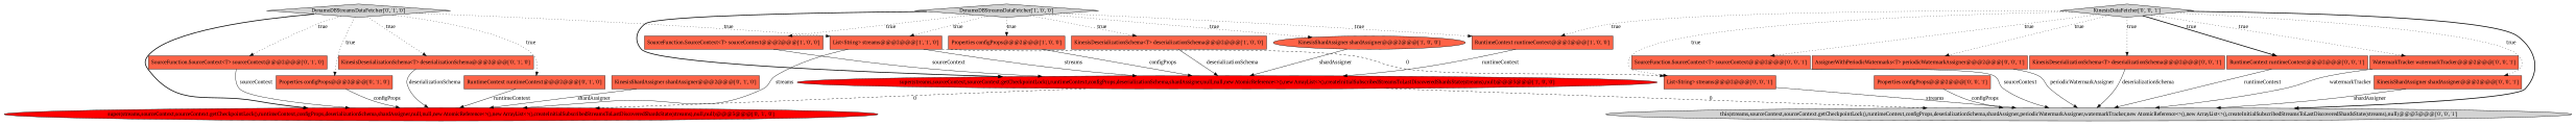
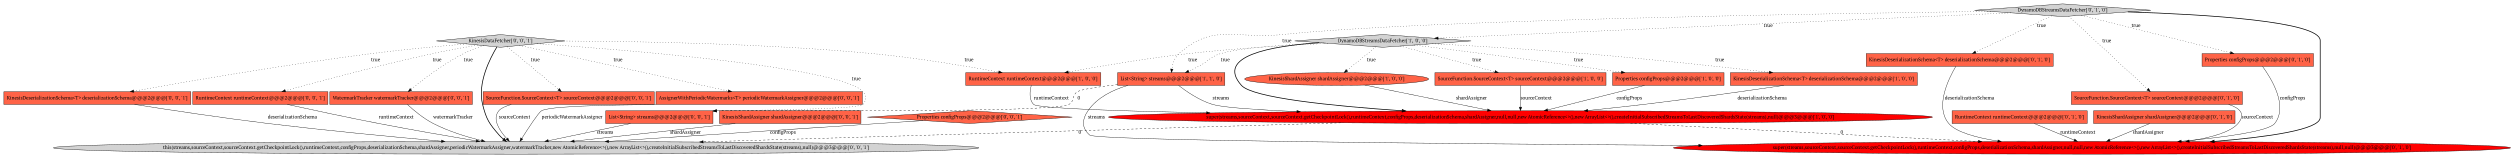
  digraph {
    fontname="PT Serif"
    node [fillcolor=tomato fontname="PT Serif" shape=box style=filled]
    edge [fontname="PT Serif" style=solid]
    n1 [fillcolor=red label="super(streams,sourceContext,sourceContext.getCheckpointLock(),runtimeContext,configProps,deserializationSchema,shardAssigner,null,null,new AtomicReference<>(),new ArrayList<>(),createInitialSubscribedStreamsToLastDiscoveredShardsState(streams),null,null)@@@3@@@['0', '1', '0']" shape=ellipse]
    n2 [label="List<String> streams@@@2@@@['0', '0', '1']"]
    n3 [fillcolor=lightgray label="this(streams,sourceContext,sourceContext.getCheckpointLock(),runtimeContext,configProps,deserializationSchema,shardAssigner,periodicWatermarkAssigner,watermarkTracker,new AtomicReference<>(),new ArrayList<>(),createInitialSubscribedStreamsToLastDiscoveredShardsState(streams),null)@@@3@@@['0', '0', '1']" shape=ellipse]
    n4 [fillcolor=lightgray label="KinesisDataFetcher['0', '0', '1']" shape=diamond]
    n5 [label="SourceFunction.SourceContext<T> sourceContext@@@2@@@['0', '0', '1']"]
    n6 [label="AssignerWithPeriodicWatermarks<T> periodicWatermarkAssigner@@@2@@@['0', '0', '1']"]
    n7 [label="KinesisDeserializationSchema<T> deserializationSchema@@@2@@@['0', '0', '1']"]
    n8 [label="RuntimeContext runtimeContext@@@2@@@['0', '0', '1']"]
    n9 [label="WatermarkTracker watermarkTracker@@@2@@@['0', '0', '1']"]
    n10 [label="KinesisShardAssigner shardAssigner@@@2@@@['0', '0', '1']"]
    n11 [label="RuntimeContext runtimeContext@@@2@@@['1', '0', '0']"]
-   n12 [label="Properties configProps@@@2@@@['0', '0', '1']"]
+   n12 [label="Properties configProps@@@2@@@['0', '0', '1']" shape=diamond]
    n13 [fillcolor=lightgray label="DynamoDBStreamsDataFetcher['1', '0', '0']" shape=diamond]
    n14 [label="SourceFunction.SourceContext<T> sourceContext@@@2@@@['1', '0', '0']"]
    n15 [label="Properties configProps@@@2@@@['1', '0', '0']"]
    n16 [label="KinesisDeserializationSchema<T> deserializationSchema@@@2@@@['1', '0', '0']"]
    n17 [fillcolor=red label="super(streams,sourceContext,sourceContext.getCheckpointLock(),runtimeContext,configProps,deserializationSchema,shardAssigner,null,null,new AtomicReference<>(),new ArrayList<>(),createInitialSubscribedStreamsToLastDiscoveredShardsState(streams),null)@@@3@@@['1', '0', '0']" shape=ellipse]
    n18 [label="List<String> streams@@@2@@@['1', '1', '0']"]
    n19 [label="KinesisShardAssigner shardAssigner@@@2@@@['1', '0', '0']" shape=ellipse]
    n20 [label="KinesisDeserializationSchema<T> deserializationSchema@@@2@@@['0', '1', '0']"]
    n21 [label="RuntimeContext runtimeContext@@@2@@@['0', '1', '0']"]
    n22 [fillcolor=lightgray label="DynamoDBStreamsDataFetcher['0', '1', '0']" shape=diamond]
    n23 [label="SourceFunction.SourceContext<T> sourceContext@@@2@@@['0', '1', '0']"]
    n24 [label="Properties configProps@@@2@@@['0', '1', '0']"]
    n25 [label="KinesisShardAssigner shardAssigner@@@2@@@['0', '1', '0']"]
    n2 -> n3 [label=streams]
    n4 -> n2 [label=true style=dotted]
    n4 -> n3 [style=bold]
    n4 -> n5 [label=true style=dotted]
    n4 -> n6 [label=true style=dotted]
    n4 -> n7 [label=true style=dotted]
-   n4 -> n8 [label=true style=bold]
+   n4 -> n8 [label=true style=dotted]
    n4 -> n9 [label=true style=dotted]
-   n4 -> n10 [label=true style=dotted]
    n4 -> n11 [label=true style=dotted]
    n5 -> n3 [label=sourceContext]
    n6 -> n3 [label=periodicWatermarkAssigner]
    n7 -> n3 [label=deserializationSchema]
    n8 -> n3 [label=runtimeContext]
    n9 -> n3 [label=watermarkTracker]
    n10 -> n3 [label=shardAssigner]
    n11 -> n17 [label=runtimeContext]
    n12 -> n3 [label=configProps]
    n13 -> n11 [label=true style=dotted]
    n13 -> n14 [label=true style=dotted]
    n13 -> n15 [label=true style=dotted]
    n13 -> n16 [label=true style=dotted]
    n13 -> n17 [style=bold]
    n13 -> n18 [label=true style=dotted]
    n13 -> n19 [label=true style=dotted]
    n14 -> n17 [label=sourceContext]
    n15 -> n17 [label=configProps]
    n16 -> n17 [label=deserializationSchema]
    n17 -> n1 [label=0 style=dashed]
    n17 -> n3 [label=0 style=dashed]
    n18 -> n1 [label=streams]
    n18 -> n2 [label=0 style=dashed]
    n18 -> n17 [label=streams]
    n19 -> n17 [label=shardAssigner]
    n20 -> n1 [label=deserializationSchema]
    n21 -> n1 [label=runtimeContext]
    n22 -> n1 [style=bold]
    n22 -> n18 [label=true style=dotted]
    n22 -> n20 [label=true style=dotted]
-   n22 -> n21 [label=true style=dotted]
+   n22 -> n13 [label=true style=dotted]
    n22 -> n23 [label=true style=dotted]
    n22 -> n24 [label=true style=dotted]
    n23 -> n1 [label=sourceContext]
    n24 -> n1 [label=configProps]
    n25 -> n1 [label=shardAssigner]
  }
